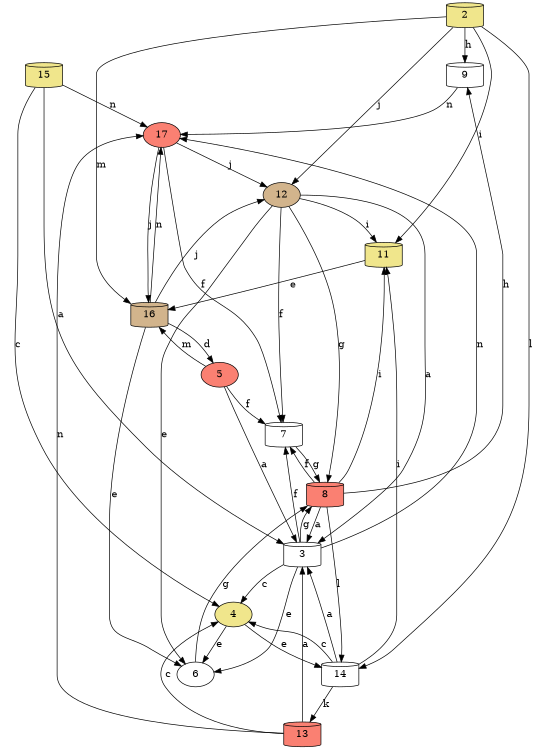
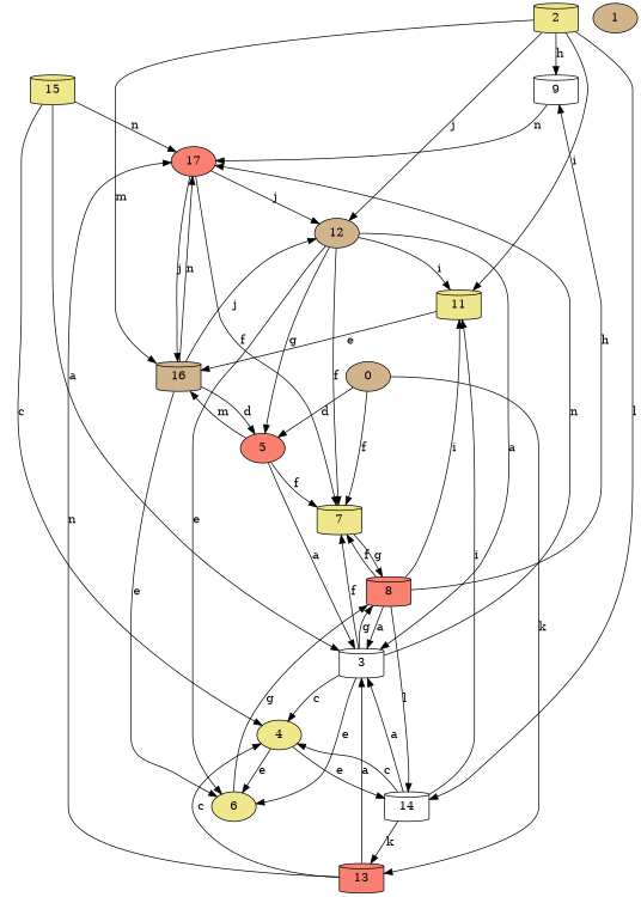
  strict digraph {
    node [fillcolor=khaki shape=cylinder style=filled]
    9 [fillcolor=white]
    2
    11
    12 [fillcolor=tan shape=ellipse]
    14 [fillcolor=white]
    16 [fillcolor=tan]
    17 [fillcolor=salmon shape=ellipse]
    3 [fillcolor=white]
-   6 [fillcolor=white shape=ellipse]
-   7 [fillcolor=white]
+   6 [shape=ellipse]
+   7
    8 [fillcolor=salmon]
    4 [shape=ellipse]
    13 [fillcolor=salmon]
    15
+   0 [fillcolor=tan shape=ellipse]
    5 [fillcolor=salmon shape=ellipse]
+   1 [fillcolor=tan shape=ellipse]
    9 -> 17 [label=n]
    2 -> 9 [label=h]
    2 -> 11 [label=i]
    2 -> 12 [label=j]
    2 -> 14 [label=l]
    2 -> 16 [label=m]
    11 -> 16 [label=e]
    12 -> 11 [label=i]
    12 -> 3 [label=a]
    12 -> 6 [label=e]
    12 -> 7 [label=f]
-   12 -> 8 [label=g]
+   12 -> 5 [label=g]
    14 -> 11 [label=i]
    14 -> 3 [label=a]
    14 -> 4 [label=c]
    14 -> 13 [label=k]
    16 -> 12 [label=j]
    16 -> 17 [label=n]
    16 -> 6 [label=e]
    16 -> 5 [label=d]
    17 -> 12 [label=j]
    17 -> 16 [label=j]
    17 -> 7 [label=f]
    3 -> 17 [label=n]
    3 -> 6 [label=e]
    3 -> 7 [label=f]
    3 -> 8 [label=g]
    3 -> 4 [label=c]
    6 -> 8 [label=g]
    7 -> 8 [label=g]
    8 -> 9 [label=h]
    8 -> 11 [label=i]
    8 -> 14 [label=l]
    8 -> 3 [label=a]
    8 -> 7 [label=f]
    4 -> 14 [label=e]
    4 -> 6 [label=e]
    13 -> 17 [label=n]
    13 -> 3 [label=a]
    13 -> 4 [label=c]
    15 -> 17 [label=n]
    15 -> 3 [label=a]
    15 -> 4 [label=c]
+   0 -> 7 [label=f]
+   0 -> 13 [label=k]
+   0 -> 5 [label=d]
    5 -> 16 [label=m]
    5 -> 3 [label=a]
    5 -> 7 [label=f]
  }
